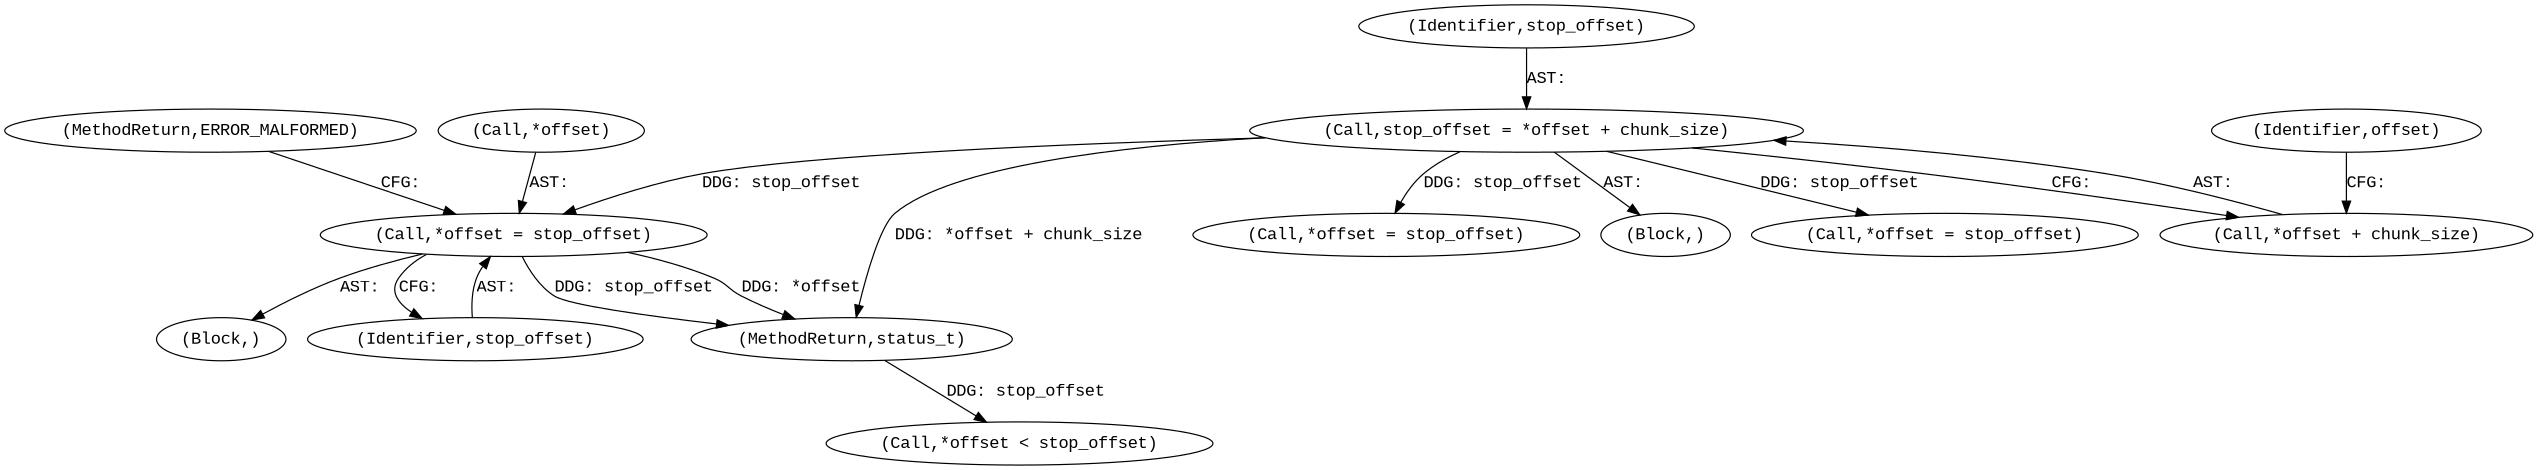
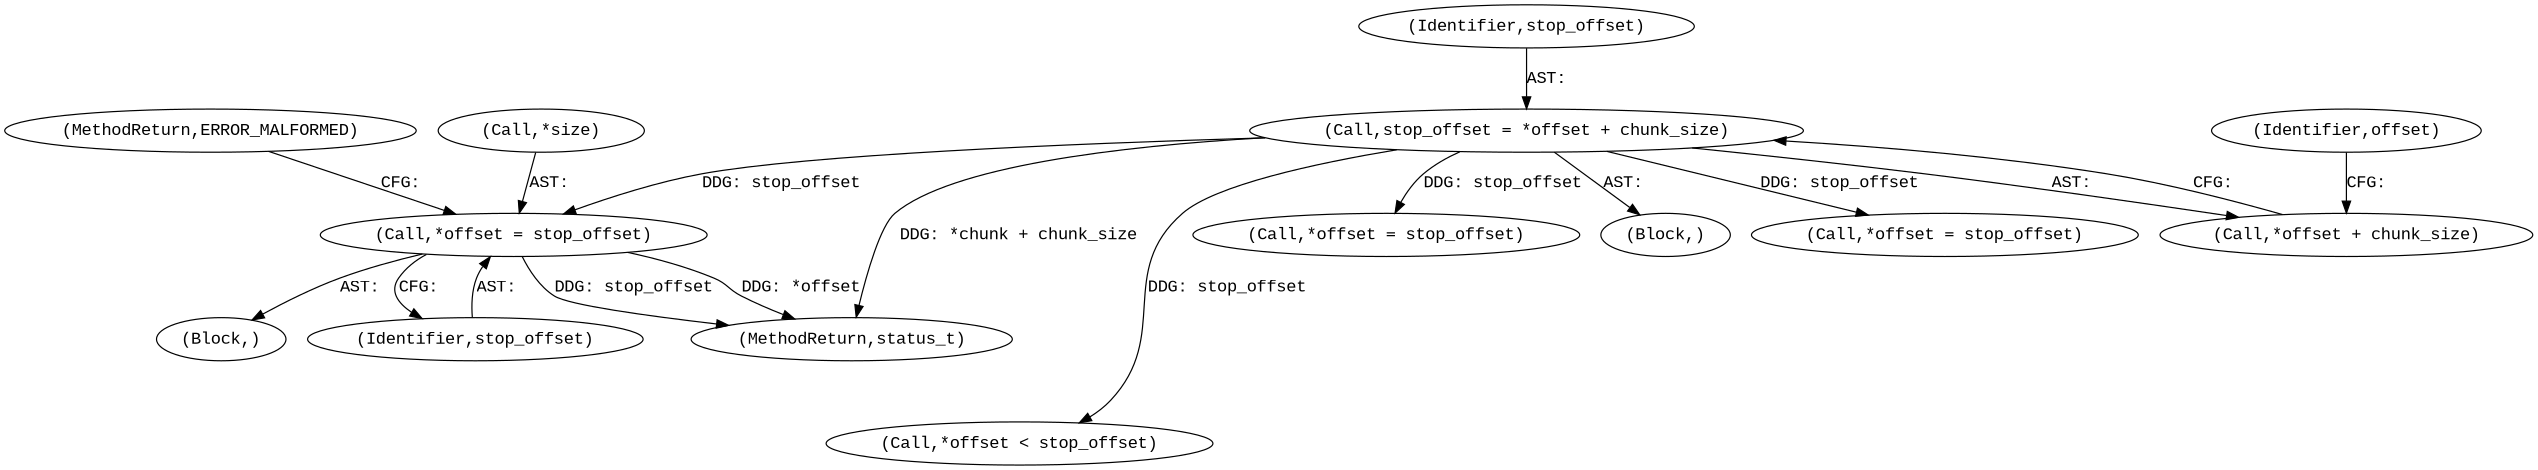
  digraph {
    fontname="Liberation Mono"
    node [fontname="Liberation Mono"]
    edge [fontname="Liberation Mono"]
    n1 [label="(Call,*offset = stop_offset)"]
    n2 [label="(Block,)"]
    n3 [label="(Identifier,stop_offset)"]
    n4 [label="(MethodReturn,status_t)"]
    n5 [label="(Call,stop_offset = *offset + chunk_size)"]
    n6 [label="(Call,*offset = stop_offset)"]
    n7 [label="(Call,*offset < stop_offset)"]
    n8 [label="(Block,)"]
    n9 [label="(Call,*offset = stop_offset)"]
    n10 [label="(Call,*offset + chunk_size)"]
    n11 [label="(MethodReturn,ERROR_MALFORMED)"]
-   n12 [label="(Call,*offset)"]
+   n12 [label="(Call,*size)"]
    n13 [label="(Identifier,stop_offset)"]
    n14 [label="(Identifier,offset)"]
    n1 -> n2 [label="AST: "]
    n1 -> n3 [label="CFG: "]
    n1 -> n4 [label="DDG: stop_offset"]
    n1 -> n4 [label="DDG: *offset"]
    n3 -> n1 [label="AST: "]
    n5 -> n1 [label="DDG: stop_offset"]
-   n5 -> n4 [label="DDG: *offset + chunk_size"]
+   n5 -> n4 [label="DDG: *chunk + chunk_size"]
    n5 -> n6 [label="DDG: stop_offset"]
-   n4 -> n7 [label="DDG: stop_offset"]
+   n5 -> n7 [label="DDG: stop_offset"]
    n5 -> n8 [label="AST: "]
    n5 -> n9 [label="DDG: stop_offset"]
-   n5 -> n10 [label="CFG: "]
-   n10 -> n5 [label="AST: "]
+   n5 -> n10 [label="AST: "]
+   n10 -> n5 [label="CFG: "]
    n11 -> n1 [label="CFG: "]
    n12 -> n1 [label="AST: "]
    n13 -> n5 [label="AST: "]
    n14 -> n10 [label="CFG: "]
  }
